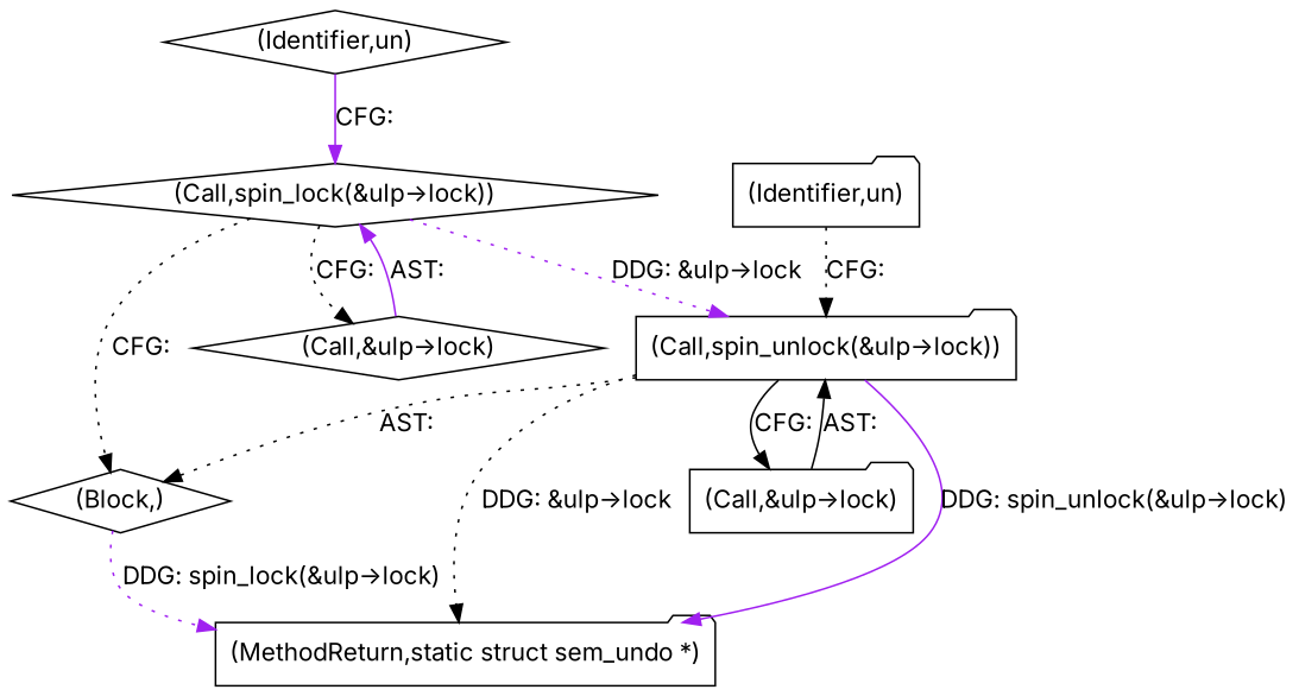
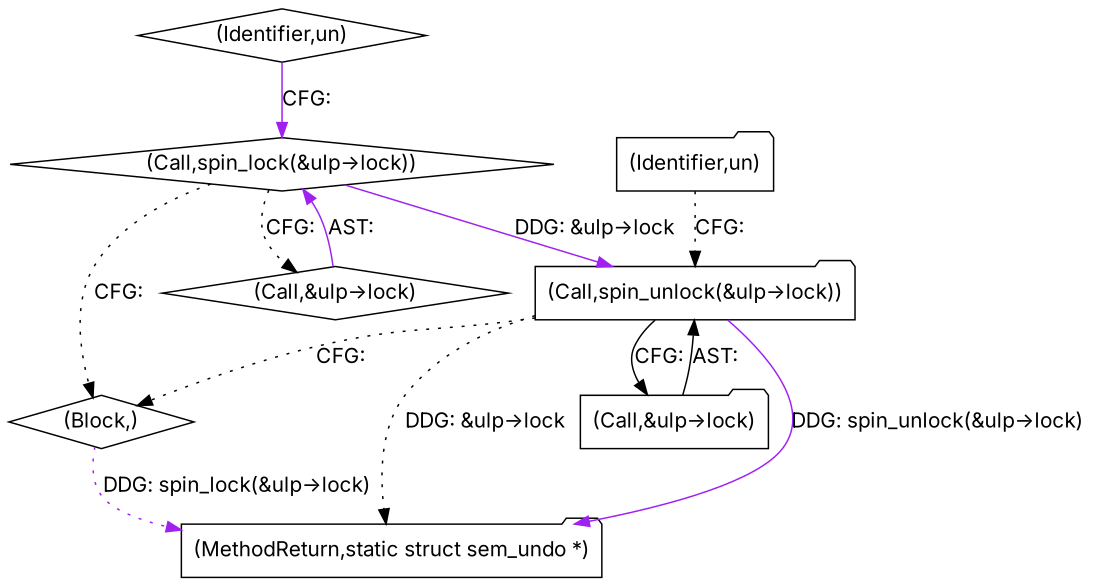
  digraph {
    fontname=Inter
    node [fontname=Inter shape=folder]
    edge [color=black fontname=Inter style=dotted]
    n1 [label="(Call,spin_unlock(&ulp->lock))"]
    n2 [label="(MethodReturn,static struct sem_undo *)"]
    n3 [label="(Block,)" shape=diamond]
    n4 [label="(Call,&ulp->lock)"]
    n5 [label="(Call,spin_lock(&ulp->lock))" shape=diamond]
    n6 [label="(Call,&ulp->lock)" shape=diamond]
    n7 [label="(Identifier,un)"]
    n8 [label="(Identifier,un)" shape=diamond]
    n1 -> n2 [color=purple label="DDG: spin_unlock(&ulp->lock)" style=solid]
    n1 -> n2 [label="DDG: &ulp->lock"]
-   n1 -> n3 [label="AST: "]
+   n1 -> n3 [label="CFG: "]
    n1 -> n4 [label="CFG: " style=solid]
    n3 -> n2 [color=purple label="DDG: spin_lock(&ulp->lock)"]
    n4 -> n1 [label="AST: " style=solid]
-   n5 -> n1 [color=purple label="DDG: &ulp->lock"]
+   n5 -> n1 [color=purple label="DDG: &ulp->lock" style=solid]
    n5 -> n3 [label="CFG: "]
    n5 -> n6 [label="CFG: "]
    n6 -> n5 [color=purple label="AST: " style=solid]
    n7 -> n1 [label="CFG: "]
    n8 -> n5 [color=purple label="CFG: " style=solid]
  }
